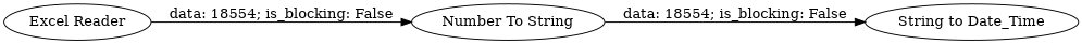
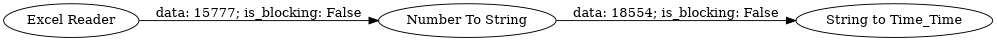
  digraph {
    rankdir=LR
-   n1 [label="String to Date_Time"]
+   n1 [label="String to Time_Time"]
    n2 [label="Excel Reader"]
    n3 [label="Number To String"]
-   n2 -> n3 [label="data: 18554; is_blocking: False"]
+   n2 -> n3 [label="data: 15777; is_blocking: False"]
    n3 -> n1 [label="data: 18554; is_blocking: False"]
  }
